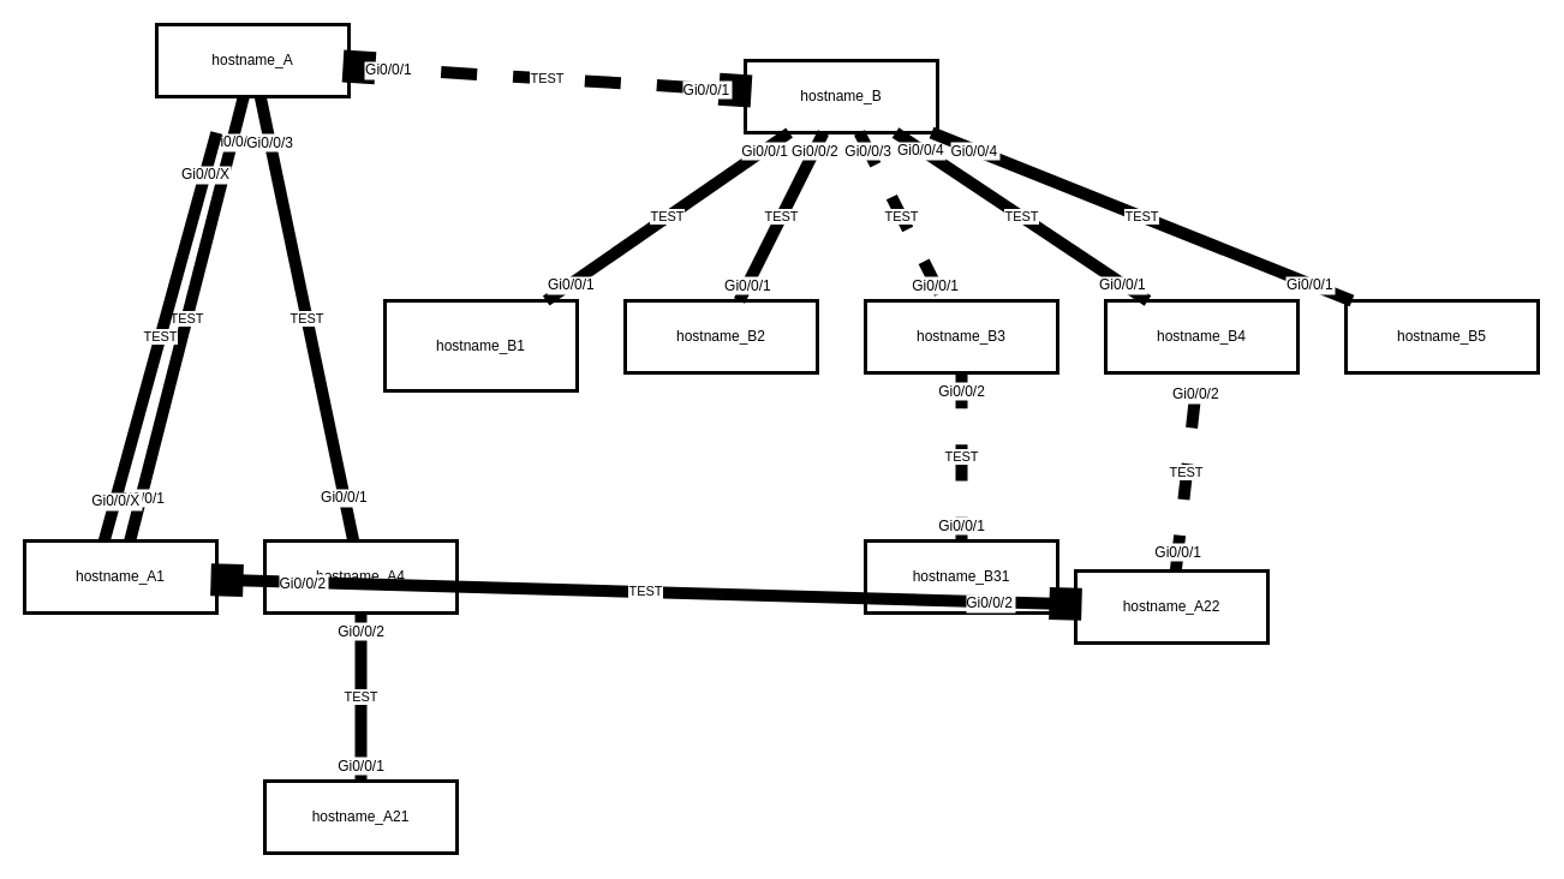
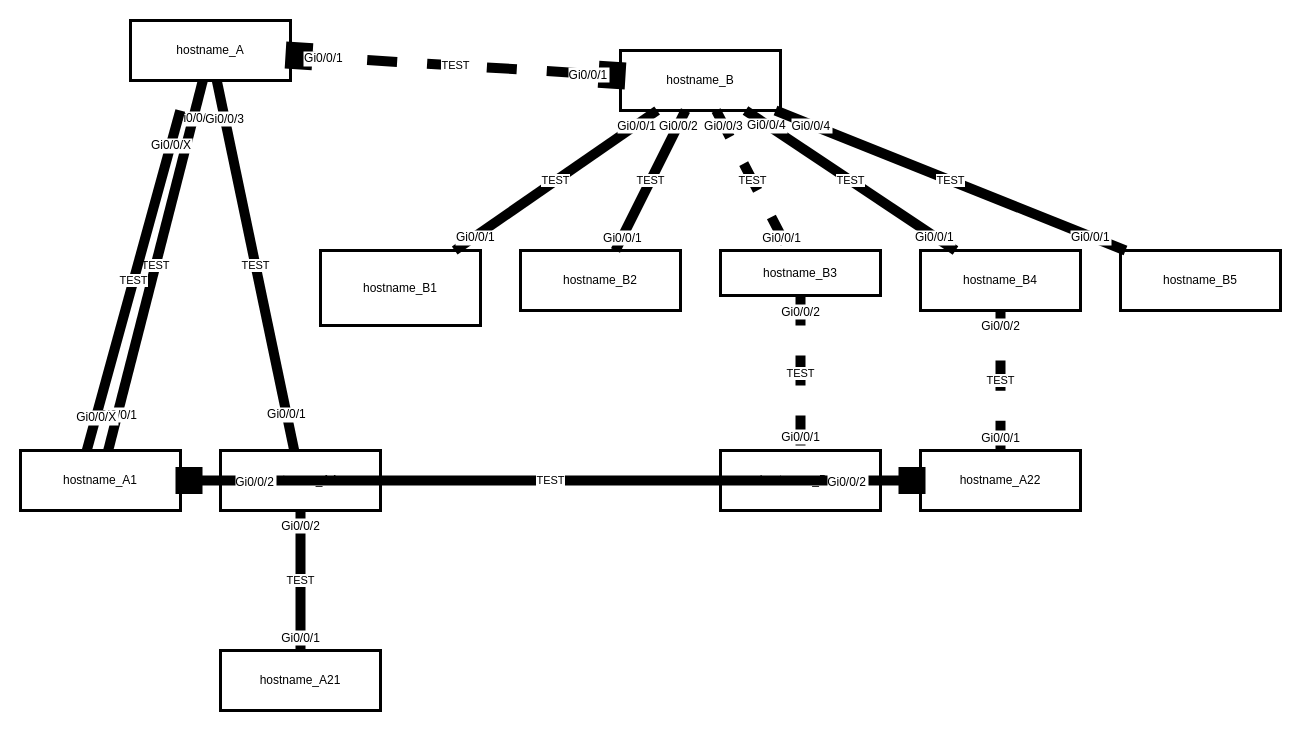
  <mxCell id="0" vertex_type="Vertex.ETC" />
  <mxCell id="1" parent="0" vertex_type="Vertex.ETC" />
  <mxCell id="2" value="hostname_A" style="shape=rectangle;strokeWidth=3;whiteSpace=wrap;html=1;" parent="1" vertex="1" vertex_type="Vertex.NODE"><mxGeometry x="130" y="20" width="160" height="60" as="geometry" /></mxCell>
  <mxCell id="3" value="hostname_B" style="shape=rectangle;strokeWidth=3;whiteSpace=wrap;html=1;" parent="1" vertex="1" vertex_type="Vertex.NODE"><mxGeometry x="620" y="50" width="160" height="60" as="geometry" /></mxCell>
  <mxCell id="4" value="hostname_A1" style="shape=rectangle;strokeWidth=3;whiteSpace=wrap;html=1;" parent="1" vertex="1" vertex_type="Vertex.NODE"><mxGeometry x="20" y="450" width="160" height="60" as="geometry" /></mxCell>
  <mxCell id="5" value="hostname_A4" style="shape=rectangle;strokeWidth=3;whiteSpace=wrap;html=1;" parent="1" vertex="1" vertex_type="Vertex.NODE"><mxGeometry x="220" y="450" width="160" height="60" as="geometry" /></mxCell>
  <mxCell id="6" value="hostname_B1" style="shape=rectangle;strokeWidth=3;whiteSpace=wrap;html=1;" parent="1" vertex="1" vertex_type="Vertex.NODE"><mxGeometry x="320" y="250" width="160" height="75" as="geometry" /></mxCell>
  <mxCell id="7" value="hostname_B2" style="shape=rectangle;strokeWidth=3;whiteSpace=wrap;html=1;" parent="1" vertex="1" vertex_type="Vertex.NODE"><mxGeometry x="520" y="250" width="160" height="60" as="geometry" /></mxCell>
- <mxCell id="8" value="hostname_B3" style="shape=rectangle;strokeWidth=3;whiteSpace=wrap;html=1;" parent="1" vertex="1" vertex_type="Vertex.NODE"><mxGeometry x="720" y="250" width="160" height="60" as="geometry" /></mxCell>
+ <mxCell id="8" value="hostname_B3" style="shape=rectangle;strokeWidth=3;whiteSpace=wrap;html=1;" parent="1" vertex="1" vertex_type="Vertex.NODE"><mxGeometry x="720" y="250" width="160" height="45" as="geometry" /></mxCell>
  <mxCell id="9" value="hostname_B4" style="shape=rectangle;strokeWidth=3;whiteSpace=wrap;html=1;" parent="1" vertex="1" vertex_type="Vertex.NODE"><mxGeometry x="920" y="250" width="160" height="60" as="geometry" /></mxCell>
  <mxCell id="10" value="hostname_B5" style="shape=rectangle;strokeWidth=3;whiteSpace=wrap;html=1;" parent="1" vertex="1" vertex_type="Vertex.NODE"><mxGeometry x="1120" y="250" width="160" height="60" as="geometry" /></mxCell>
  <mxCell id="11" value="hostname_A21" style="shape=rectangle;strokeWidth=3;whiteSpace=wrap;html=1;" parent="1" vertex="1" vertex_type="Vertex.NODE"><mxGeometry x="220" y="650" width="160" height="60" as="geometry" /></mxCell>
- <mxCell id="12" value="hostname_A22" style="shape=rectangle;strokeWidth=3;whiteSpace=wrap;html=1;" parent="1" vertex="1" vertex_type="Vertex.NODE"><mxGeometry x="895" y="475" width="160" height="60" as="geometry" /></mxCell>
- <mxCell id="13" value="hostname_B31" style="shape=rectangle;strokeWidth=3;whiteSpace=wrap;html=1;" parent="1" vertex="1" vertex_type="Vertex.NODE"><mxGeometry x="720" y="450" width="160" height="60" as="geometry" /></mxCell>
+ <mxCell id="12" value="hostname_A22" style="shape=rectangle;strokeWidth=3;whiteSpace=wrap;html=1;" parent="1" vertex="1" vertex_type="Vertex.NODE"><mxGeometry x="920" y="450" width="160" height="60" as="geometry" /></mxCell>
+ <mxCell id="13" value="hostname_B38" style="shape=rectangle;strokeWidth=3;whiteSpace=wrap;html=1;" parent="1" vertex="1" vertex_type="Vertex.NODE"><mxGeometry x="720" y="450" width="160" height="60" as="geometry" /></mxCell>
  <mxCell id="14" value="TEST" style="edgeStyle=none;strokeWidth=10;startArrow=box;endArrow=box;curved=1;orthogonalLoop=1;jettySize=auto;html=1;dashed=1;" parent="1" source="2" target="3" vertex_type="Vertex.ETC" edge="1"><mxGeometry relative="1" as="geometry" /></mxCell>
  <mxCell id="15" value="Gi0/0/1" style="labelBackgroundColor=#ffffff;" parent="14" vertex="1" vertex_type="Vertex.ETC"><mxGeometry x="-0.8" relative="1" as="geometry" /></mxCell>
  <mxCell id="16" value="Gi0/0/1" style="labelBackgroundColor=#ffffff;" parent="14" vertex="1" vertex_type="Vertex.ETC"><mxGeometry x="0.8" relative="1" as="geometry" /></mxCell>
  <mxCell id="17" value="TEST" style="edgeStyle=none;endArrow=none;curved=1;orthogonalLoop=1;jettySize=auto;html=1;strokeWidth=10;" parent="1" source="2" target="4" vertex_type="Vertex.ETC" edge="1"><mxGeometry relative="1" as="geometry" /></mxCell>
  <mxCell id="18" value="Gi0/0/2" style="labelBackgroundColor=#ffffff;" parent="17" vertex="1" vertex_type="Vertex.ETC"><mxGeometry x="-0.8" relative="1" as="geometry" /></mxCell>
  <mxCell id="19" value="Gi0/0/1" style="labelBackgroundColor=#ffffff;" parent="17" vertex="1" vertex_type="Vertex.ETC"><mxGeometry x="0.8" relative="1" as="geometry" /></mxCell>
  <mxCell id="20" value="TEST" style="edgeStyle=none;endArrow=none;curved=1;orthogonalLoop=1;jettySize=auto;html=1;strokeWidth=10;" parent="1" vertex_type="Vertex.ETC" edge="1"><mxGeometry relative="1" as="geometry"><mxPoint x="179.75" y="110" as="sourcePoint" /><mxPoint x="86.25" y="450" as="targetPoint" /></mxGeometry></mxCell>
  <mxCell id="21" value="Gi0/0/X" style="labelBackgroundColor=#ffffff;" parent="20" vertex="1" vertex_type="Vertex.ETC"><mxGeometry x="-0.8" relative="1" as="geometry" /></mxCell>
  <mxCell id="22" value="Gi0/0/X" style="labelBackgroundColor=#ffffff;" parent="20" vertex="1" vertex_type="Vertex.ETC"><mxGeometry x="0.8" relative="1" as="geometry" /></mxCell>
  <mxCell id="23" value="TEST" style="edgeStyle=none;endArrow=none;curved=1;orthogonalLoop=1;jettySize=auto;html=1;strokeWidth=10;" parent="1" source="2" target="5" vertex_type="Vertex.ETC" edge="1"><mxGeometry relative="1" as="geometry" /></mxCell>
  <mxCell id="24" value="Gi0/0/3" style="labelBackgroundColor=#ffffff;" parent="23" vertex="1" vertex_type="Vertex.ETC"><mxGeometry x="-0.8" relative="1" as="geometry" /></mxCell>
  <mxCell id="25" value="Gi0/0/1" style="labelBackgroundColor=#ffffff;" parent="23" vertex="1" vertex_type="Vertex.ETC"><mxGeometry x="0.8" relative="1" as="geometry" /></mxCell>
  <mxCell id="26" value="TEST" style="edgeStyle=none;endArrow=none;curved=1;orthogonalLoop=1;jettySize=auto;html=1;strokeWidth=10;" parent="1" source="3" target="6" vertex_type="Vertex.ETC" edge="1"><mxGeometry relative="1" as="geometry" /></mxCell>
  <mxCell id="27" value="Gi0/0/1" style="labelBackgroundColor=#ffffff;" parent="26" vertex="1" vertex_type="Vertex.ETC"><mxGeometry x="-0.8" relative="1" as="geometry" /></mxCell>
  <mxCell id="28" value="Gi0/0/1" style="labelBackgroundColor=#ffffff;" parent="26" vertex="1" vertex_type="Vertex.ETC"><mxGeometry x="0.8" relative="1" as="geometry" /></mxCell>
  <mxCell id="29" value="TEST" style="edgeStyle=none;endArrow=none;curved=1;orthogonalLoop=1;jettySize=auto;html=1;strokeWidth=10;" parent="1" source="3" target="7" vertex_type="Vertex.ETC" edge="1"><mxGeometry relative="1" as="geometry" /></mxCell>
  <mxCell id="30" value="Gi0/0/2" style="labelBackgroundColor=#ffffff;" parent="29" vertex="1" vertex_type="Vertex.ETC"><mxGeometry x="-0.8" relative="1" as="geometry" /></mxCell>
  <mxCell id="31" value="Gi0/0/1" style="labelBackgroundColor=#ffffff;" parent="29" vertex="1" vertex_type="Vertex.ETC"><mxGeometry x="0.8" relative="1" as="geometry" /></mxCell>
  <mxCell id="32" value="TEST" style="edgeStyle=none;endArrow=none;curved=1;orthogonalLoop=1;jettySize=auto;html=1;strokeWidth=10;dashed=1;" parent="1" source="3" target="8" vertex_type="Vertex.ETC" edge="1"><mxGeometry relative="1" as="geometry" /></mxCell>
  <mxCell id="33" value="Gi0/0/3" style="labelBackgroundColor=#ffffff;" parent="32" vertex="1" vertex_type="Vertex.ETC"><mxGeometry x="-0.8" relative="1" as="geometry" /></mxCell>
  <mxCell id="34" value="Gi0/0/1" style="labelBackgroundColor=#ffffff;" parent="32" vertex="1" vertex_type="Vertex.ETC"><mxGeometry x="0.8" relative="1" as="geometry" /></mxCell>
  <mxCell id="35" value="TEST" style="edgeStyle=none;endArrow=none;curved=1;orthogonalLoop=1;jettySize=auto;html=1;strokeWidth=10;" parent="1" source="3" target="9" vertex_type="Vertex.ETC" edge="1"><mxGeometry relative="1" as="geometry" /></mxCell>
  <mxCell id="36" value="Gi0/0/4" style="labelBackgroundColor=#ffffff;" parent="35" vertex="1" vertex_type="Vertex.ETC"><mxGeometry x="-0.8" relative="1" as="geometry" /></mxCell>
  <mxCell id="37" value="Gi0/0/1" style="labelBackgroundColor=#ffffff;" parent="35" vertex="1" vertex_type="Vertex.ETC"><mxGeometry x="0.8" relative="1" as="geometry" /></mxCell>
  <mxCell id="38" value="TEST" style="edgeStyle=none;endArrow=none;curved=1;orthogonalLoop=1;jettySize=auto;html=1;strokeWidth=10;" parent="1" source="3" target="10" vertex_type="Vertex.ETC" edge="1"><mxGeometry relative="1" as="geometry" /></mxCell>
  <mxCell id="39" value="Gi0/0/4" style="labelBackgroundColor=#ffffff;" parent="38" vertex="1" vertex_type="Vertex.ETC"><mxGeometry x="-0.8" relative="1" as="geometry" /></mxCell>
  <mxCell id="40" value="Gi0/0/1" style="labelBackgroundColor=#ffffff;" parent="38" vertex="1" vertex_type="Vertex.ETC"><mxGeometry x="0.8" relative="1" as="geometry" /></mxCell>
  <mxCell id="41" value="TEST" style="edgeStyle=none;endArrow=none;curved=1;orthogonalLoop=1;jettySize=auto;html=1;strokeWidth=10;" parent="1" source="5" target="11" vertex_type="Vertex.ETC" edge="1"><mxGeometry relative="1" as="geometry" /></mxCell>
  <mxCell id="42" value="Gi0/0/2" style="labelBackgroundColor=#ffffff;" parent="41" vertex="1" vertex_type="Vertex.ETC"><mxGeometry x="-0.8" relative="1" as="geometry" /></mxCell>
  <mxCell id="43" value="Gi0/0/1" style="labelBackgroundColor=#ffffff;" parent="41" vertex="1" vertex_type="Vertex.ETC"><mxGeometry x="0.8" relative="1" as="geometry" /></mxCell>
  <mxCell id="44" value="TEST" style="edgeStyle=none;endArrow=none;curved=1;orthogonalLoop=1;jettySize=auto;html=1;strokeWidth=10;dashed=1;" parent="1" source="8" target="13" vertex_type="Vertex.ETC" edge="1"><mxGeometry relative="1" as="geometry" /></mxCell>
  <mxCell id="45" value="Gi0/0/2" style="labelBackgroundColor=#ffffff;" parent="44" vertex="1" vertex_type="Vertex.ETC"><mxGeometry x="-0.8" relative="1" as="geometry" /></mxCell>
  <mxCell id="46" value="Gi0/0/1" style="labelBackgroundColor=#ffffff;" parent="44" vertex="1" vertex_type="Vertex.ETC"><mxGeometry x="0.8" relative="1" as="geometry" /></mxCell>
  <mxCell id="47" value="TEST" style="edgeStyle=none;endArrow=none;curved=1;orthogonalLoop=1;jettySize=auto;html=1;strokeWidth=10;dashed=1;" parent="1" source="12" target="9" vertex_type="Vertex.ETC" edge="1"><mxGeometry relative="1" as="geometry" /></mxCell>
  <mxCell id="48" value="Gi0/0/1" style="labelBackgroundColor=#ffffff;" parent="47" vertex="1" vertex_type="Vertex.ETC"><mxGeometry x="-0.8" relative="1" as="geometry" /></mxCell>
  <mxCell id="49" value="Gi0/0/2" style="labelBackgroundColor=#ffffff;" parent="47" vertex="1" vertex_type="Vertex.ETC"><mxGeometry x="0.8" relative="1" as="geometry" /></mxCell>
  <mxCell id="50" value="TEST" style="edgeStyle=none;strokeWidth=10;startArrow=box;endArrow=box;curved=1;orthogonalLoop=1;jettySize=auto;html=1;" parent="1" source="12" target="4" vertex_type="Vertex.ETC" edge="1"><mxGeometry relative="1" as="geometry" /></mxCell>
  <mxCell id="51" value="Gi0/0/2" style="labelBackgroundColor=#ffffff;" parent="50" vertex="1" vertex_type="Vertex.ETC"><mxGeometry x="-0.8" relative="1" as="geometry" /></mxCell>
  <mxCell id="52" value="Gi0/0/2" style="labelBackgroundColor=#ffffff;" parent="50" vertex="1" vertex_type="Vertex.ETC"><mxGeometry x="0.8" relative="1" as="geometry" /></mxCell>
